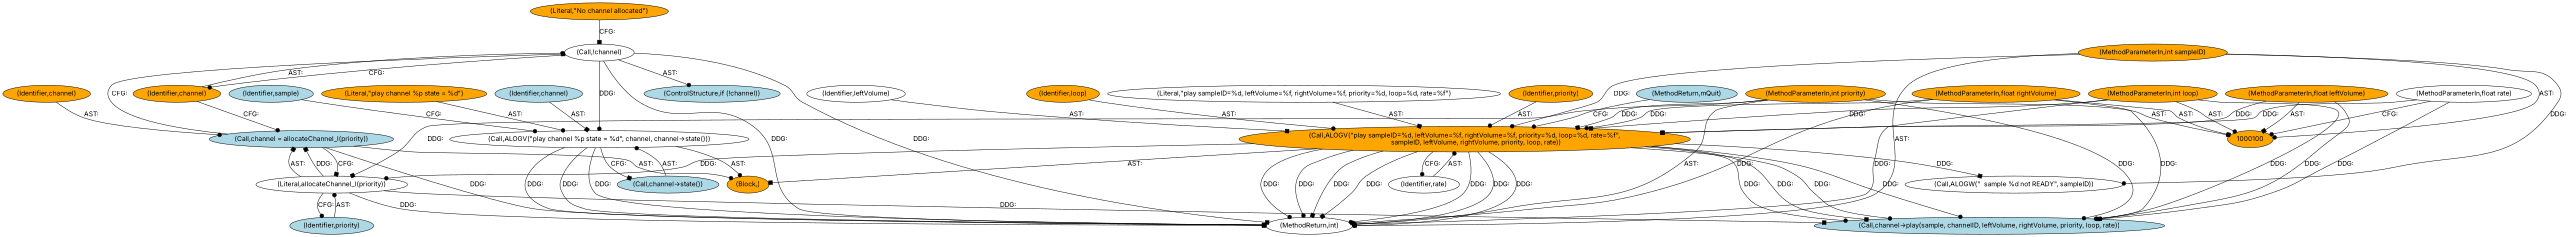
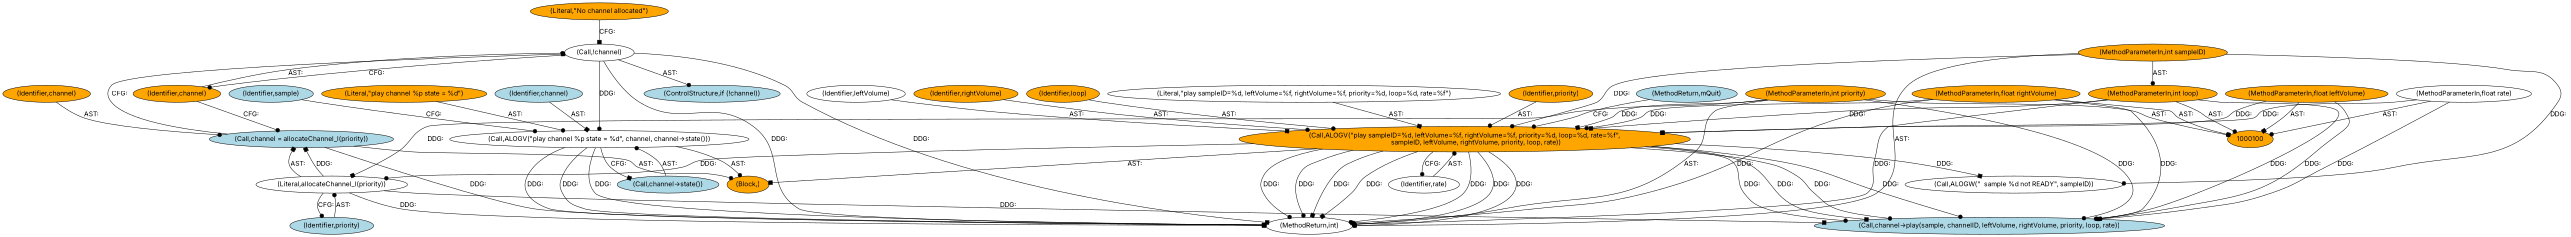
  digraph {
    fontname=Inter
    node [fillcolor=orange fontname=Inter style=filled]
    edge [arrowhead=dot fontname=Inter]
    n1 [fillcolor=white label="(Call,!channel)"]
    n2 [fillcolor=white label="(Call,ALOGV(\"play channel %p state = %d\", channel, channel->state()))"]
    n3 [fillcolor=white label="(MethodReturn,int)"]
    n4 [label="(Identifier,channel)"]
    n5 [fillcolor=lightblue label="(ControlStructure,if (!channel))"]
    n6 [label="(Block,)"]
    n7 [fillcolor=lightblue label="(Call,channel->state())"]
    n8 [fillcolor=lightblue label="(Call,channel = allocateChannel_l(priority))"]
    n9 [fillcolor=white label="(Literal,allocateChannel_l(priority))"]
    n10 [fillcolor=lightblue label="(Call,channel->play(sample, channelID, leftVolume, rightVolume, priority, loop, rate))"]
    n11 [fillcolor=lightblue label="(Identifier,priority)"]
    n12 [label="(Call,ALOGV(\"play sampleID=%d, leftVolume=%f, rightVolume=%f, priority=%d, loop=%d, rate=%f\",\n             sampleID, leftVolume, rightVolume, priority, loop, rate))"]
    n13 [fillcolor=white label="(Call,ALOGW(\"  sample %d not READY\", sampleID))"]
    n14 [fillcolor=white label="(Identifier,rate)"]
    n15 [label="(MethodParameterIn,int sampleID)"]
    1000100
    n17 [label="(MethodParameterIn,float leftVolume)"]
    n18 [label="(MethodParameterIn,float rightVolume)"]
    n19 [label="(MethodParameterIn,int priority)"]
    n20 [label="(MethodParameterIn,int loop)"]
    n21 [fillcolor=white label="(MethodParameterIn,float rate)"]
    n22 [fillcolor=lightblue label="(Identifier,sample)"]
    n23 [label="(Literal,\"No channel allocated\")"]
    n24 [label="(Identifier,channel)"]
    n25 [label="(Literal,\"play channel %p state = %d\")"]
+   n26 [label="(Identifier,rightVolume)"]
    n27 [label="(Identifier,loop)"]
    n28 [fillcolor=lightblue label="(Identifier,channel)"]
    n29 [fillcolor=white label="(Literal,\"play sampleID=%d, leftVolume=%f, rightVolume=%f, priority=%d, loop=%d, rate=%f\")"]
    n30 [label="(Identifier,priority)"]
    n31 [fillcolor=lightblue label="(MethodReturn,mQuit)"]
    n32 [fillcolor=white label="(Identifier,leftVolume)"]
    n1 -> n2 [label="DDG: "]
    n1 -> n3 [arrowhead=box label="DDG: "]
    n1 -> n3 [arrowhead=box label="DDG: "]
    n1 -> n4 [label="CFG: "]
    n1 -> n5 [label="AST: "]
    n2 -> n3 [arrowhead=box label="DDG: "]
    n2 -> n3 [label="DDG: "]
    n2 -> n3 [arrowhead=box label="DDG: "]
    n2 -> n6 [label="AST: "]
    n2 -> n7 [arrowhead=box label="CFG: "]
    n4 -> n1 [label="AST: "]
    n4 -> n8 [label="CFG: "]
    n7 -> n2 [label="AST: "]
    n8 -> n1 [arrowhead=box label="CFG: "]
    n8 -> n3 [arrowhead=box label="DDG: "]
    n8 -> n6 [label="AST: "]
-   n8 -> n9 [arrowhead=box label="CFG: "]
    n9 -> n3 [arrowhead=box label="DDG: "]
    n9 -> n8 [arrowhead=box label="AST: "]
    n9 -> n8 [arrowhead=box label="DDG: "]
    n9 -> n10 [arrowhead=box label="DDG: "]
    n9 -> n11 [label="CFG: "]
    n11 -> n9 [label="AST: "]
    n12 -> n3 [label="DDG: "]
    n12 -> n3 [arrowhead=box label="DDG: "]
    n12 -> n3 [label="DDG: "]
    n12 -> n3 [label="DDG: "]
    n12 -> n3 [label="DDG: "]
    n12 -> n3 [arrowhead=box label="DDG: "]
    n12 -> n3 [arrowhead=box label="DDG: "]
    n12 -> n6 [arrowhead=box label="AST: "]
    n12 -> n9 [label="DDG: "]
    n12 -> n10 [label="DDG: "]
    n12 -> n10 [arrowhead=box label="DDG: "]
    n12 -> n10 [label="DDG: "]
    n12 -> n10 [label="DDG: "]
    n12 -> n13 [arrowhead=box label="DDG: "]
    n12 -> n14 [label="CFG: "]
    n14 -> n12 [label="AST: "]
    n15 -> n3 [arrowhead=box label="AST: "]
    n15 -> n12 [label="DDG: "]
    n15 -> n13 [label="DDG: "]
-   n15 -> 1000100 [label="AST: "]
+   n15 -> n20 [label="AST: "]
    n17 -> n10 [label="DDG: "]
    n17 -> n12 [arrowhead=box label="DDG: "]
    n17 -> 1000100 [arrowhead=box label="AST: "]
    n18 -> n3 [arrowhead=box label="DDG: "]
    n18 -> n10 [label="DDG: "]
    n18 -> n12 [label="DDG: "]
    n18 -> 1000100 [arrowhead=box label="AST: "]
    n19 -> n3 [label="AST: "]
    n19 -> n9 [arrowhead=box label="DDG: "]
    n19 -> n10 [label="DDG: "]
    n19 -> n12 [arrowhead=box label="DDG: "]
    n19 -> 1000100 [label="AST: "]
    n20 -> n3 [label="DDG: "]
    n20 -> n10 [label="DDG: "]
    n20 -> n12 [arrowhead=box label="DDG: "]
    n20 -> 1000100 [label="AST: "]
    n21 -> n10 [arrowhead=box label="DDG: "]
    n21 -> n12 [arrowhead=box label="DDG: "]
-   n21 -> 1000100 [label="CFG: "]
+   n21 -> 1000100 [label="AST: "]
    n22 -> n2 [label="CFG: "]
    n23 -> n1 [arrowhead=box label="CFG: "]
    n24 -> n8 [label="AST: "]
    n25 -> n2 [label="AST: "]
+   n26 -> n12 [label="AST: "]
    n27 -> n12 [label="AST: "]
    n28 -> n2 [arrowhead=box label="AST: "]
    n29 -> n12 [arrowhead=box label="AST: "]
    n30 -> n12 [label="AST: "]
    n31 -> n12 [label="CFG: "]
    n32 -> n12 [arrowhead=box label="AST: "]
  }
